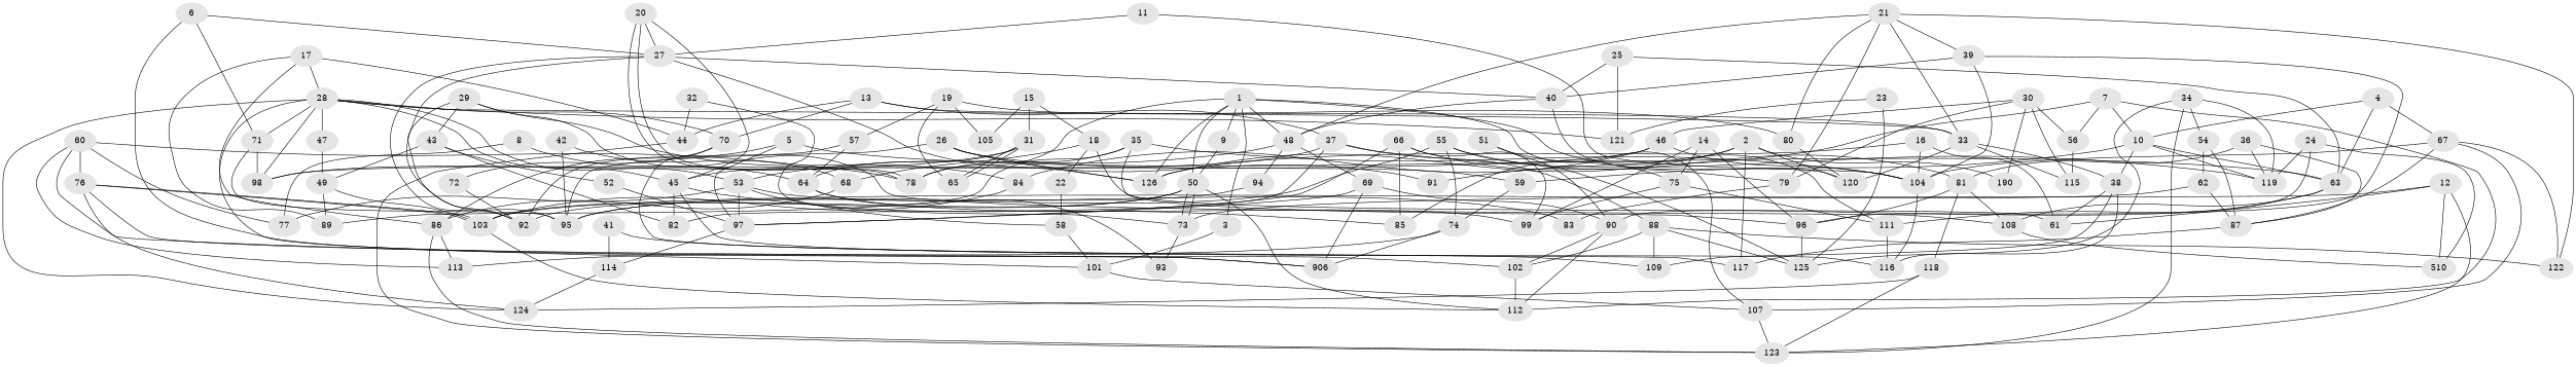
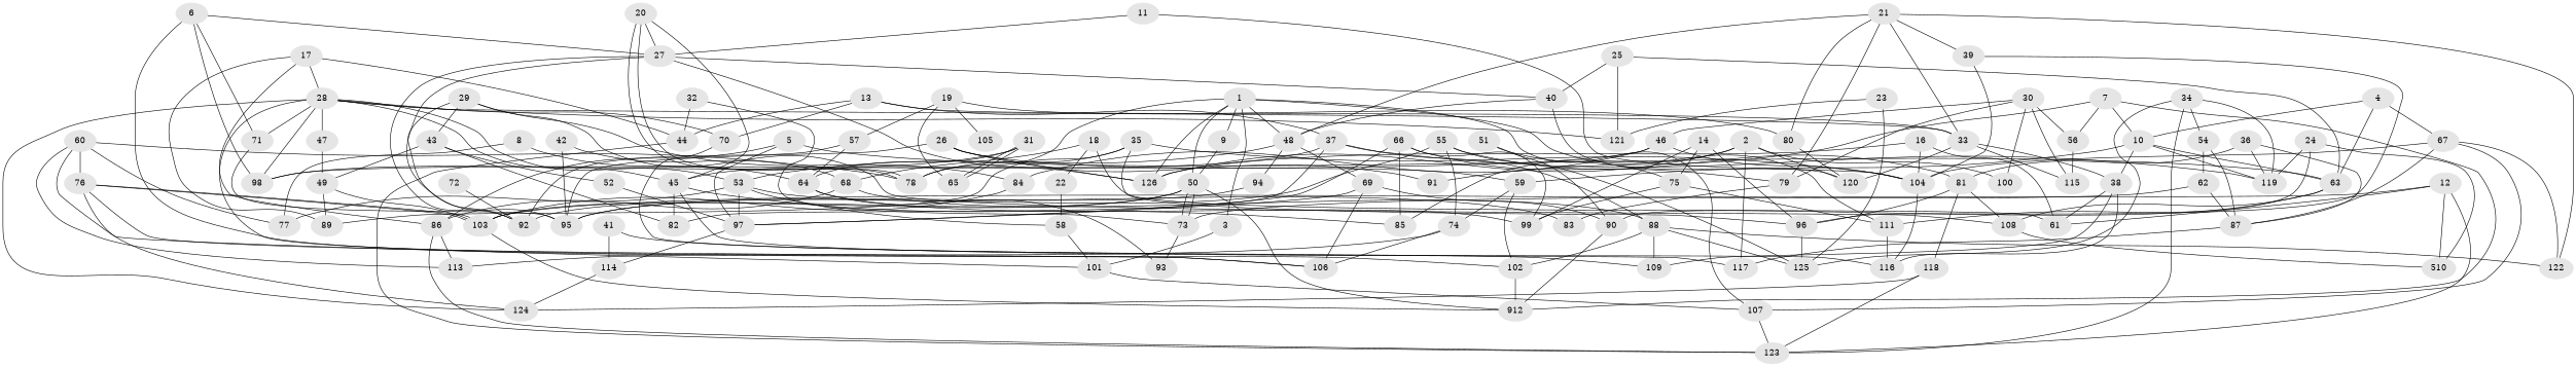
  graph {
    node [color=gray90 style=filled]
    1
    3
    9
    48
    50
    78
    107
    111
    126
    101
    53
    69
    94
-   112
+   112 [label=912]
    73
    92
    103
    123
    116
    2
    85
-   100 [label=190]
+   100
    117
    120
    4
    10
    63
    67
    38
    59
    119
    108
    104
    122
    87
    5
    86
    97
    113
    114
    6
    27
    71
    98
    102
    40
    95
    7
    56
    91
    115
    8
    64
    77
    99
    93
    61
    109
    74
    11
    12
    n62 [label=510]
    13
    33
    37
    44
    70
    45
    82
    88
    72
    14
    75
    96
    125
-   15
    18
    31
    105
    22
    68
    65
    16
    17
    28
    89
    121
    47
-   106 [label=906]
+   106
    124
    58
    19
    57
    80
    20
    21
    39
    79
    83
    23
    24
    90
    25
    26
    49
    29
    43
    84
    52
    30
    46
    32
    34
    54
    62
    35
    36
    81
    118
    41
    42
    51
    55
    60
    76
    66
    1 -- 3
    1 -- 9
    1 -- 48
    1 -- 50
    1 -- 78
    1 -- 107
    1 -- 111
    1 -- 126
    3 -- 101
    9 -- 50
    48 -- 53
    48 -- 69
    48 -- 94
    50 -- 112
    50 -- 73
    50 -- 73
    50 -- 92
    50 -- 103
    107 -- 123
    111 -- 116
    101 -- 107
    53 -- 97
    53 -- 77
    53 -- 58
    53 -- 83
    69 -- 97
    69 -- 106
    69 -- 90
    94 -- 95
    73 -- 93
    103 -- 112
    2 -- 126
    2 -- 85
    2 -- 100
    2 -- 117
    2 -- 120
    4 -- 10
    4 -- 63
    4 -- 67
    10 -- 63
    10 -- 38
    10 -- 59
    10 -- 119
    63 -- 111
    63 -- 108
    67 -- 107
    67 -- 104
    67 -- 122
    67 -- 87
    38 -- 116
    38 -- 61
    38 -- 109
    59 -- 74
    108 -- n62
    104 -- 116
    87 -- 117
    5 -- 63
    5 -- 86
    5 -- 97
    86 -- 123
    86 -- 113
    97 -- 114
    114 -- 124
    6 -- 27
    6 -- 71
-   71 -- 98
+   6 -- 98
    6 -- 102
    27 -- 126
    27 -- 92
    27 -- 40
    27 -- 95
    71 -- 95
    102 -- 112
    40 -- 48
    40 -- 120
    7 -- 112
    7 -- 10
    7 -- 56
    7 -- 91
    56 -- 115
    8 -- 64
    8 -- 77
    64 -- 99
    64 -- 93
    74 -- 113
    74 -- 106
    11 -- 104
    11 -- 27
    12 -- 73
    12 -- 123
    12 -- 61
    12 -- n62
    13 -- 33
    13 -- 37
    13 -- 44
    13 -- 70
    33 -- 120
    33 -- 38
    33 -- 115
    37 -- 119
    37 -- 45
    37 -- 82
    37 -- 88
    44 -- 123
    70 -- 117
-   70 -- 72
    45 -- 116
    45 -- 85
    45 -- 82
    88 -- 122
    88 -- 102
    88 -- 109
    88 -- 125
    72 -- 92
    14 -- 99
    14 -- 75
    14 -- 96
    75 -- 111
    75 -- 99
    96 -- 125
-   15 -- 18
-   15 -- 31
-   15 -- 105
    18 -- 61
    18 -- 22
    18 -- 68
    31 -- 98
    31 -- 64
    31 -- 65
    31 -- 65
    22 -- 58
    68 -- 86
+   68 -- 88
    16 -- 126
    16 -- 104
    16 -- 61
    17 -- 86
    17 -- 44
    17 -- 28
    17 -- 89
    28 -- 53
    28 -- 71
    28 -- 98
    28 -- 33
    28 -- 70
    28 -- 45
    28 -- 121
    28 -- 47
    28 -- 106
    28 -- 124
    47 -- 49
    58 -- 101
    19 -- 105
    19 -- 65
    19 -- 57
    19 -- 80
    57 -- 92
    57 -- 64
    80 -- 120
    20 -- 78
    20 -- 78
    20 -- 27
    20 -- 45
    21 -- 48
    21 -- 122
    21 -- 33
    21 -- 80
    21 -- 39
    21 -- 79
    39 -- 104
-   39 -- 40
    39 -- 96
    79 -- 83
    23 -- 125
    23 -- 121
    24 -- 119
    24 -- n62
    24 -- 90
    90 -- 112
-   90 -- 102
+   59 -- 102
    25 -- 63
    25 -- 40
    25 -- 121
    26 -- 126
    26 -- 59
    26 -- 95
    26 -- 91
    49 -- 103
    49 -- 89
    29 -- 92
    29 -- 108
    29 -- 43
    29 -- 84
    43 -- 82
    43 -- 49
    43 -- 52
    84 -- 103
    52 -- 97
    30 -- 100
    30 -- 56
    30 -- 115
    30 -- 79
    30 -- 46
    46 -- 104
    46 -- 98
    46 -- 84
    32 -- 73
    32 -- 44
    34 -- 123
    34 -- 119
    34 -- 125
    34 -- 54
    54 -- 87
    54 -- 62
    62 -- 103
    62 -- 87
    35 -- 78
    35 -- 104
    35 -- 96
    35 -- 89
    36 -- 119
    36 -- 87
    36 -- 81
    81 -- 108
    81 -- 96
    81 -- 118
    118 -- 123
    118 -- 124
    41 -- 114
    41 -- 109
    42 -- 95
    42 -- 68
    51 -- 75
    51 -- 90
    55 -- 95
    55 -- 74
    55 -- 125
    55 -- 81
    60 -- 78
    60 -- 101
    60 -- 113
    60 -- 77
    60 -- 76
    76 -- 103
    76 -- 103
    76 -- 106
    76 -- 124
    66 -- 85
    66 -- 97
    66 -- 99
    66 -- 79
  }
